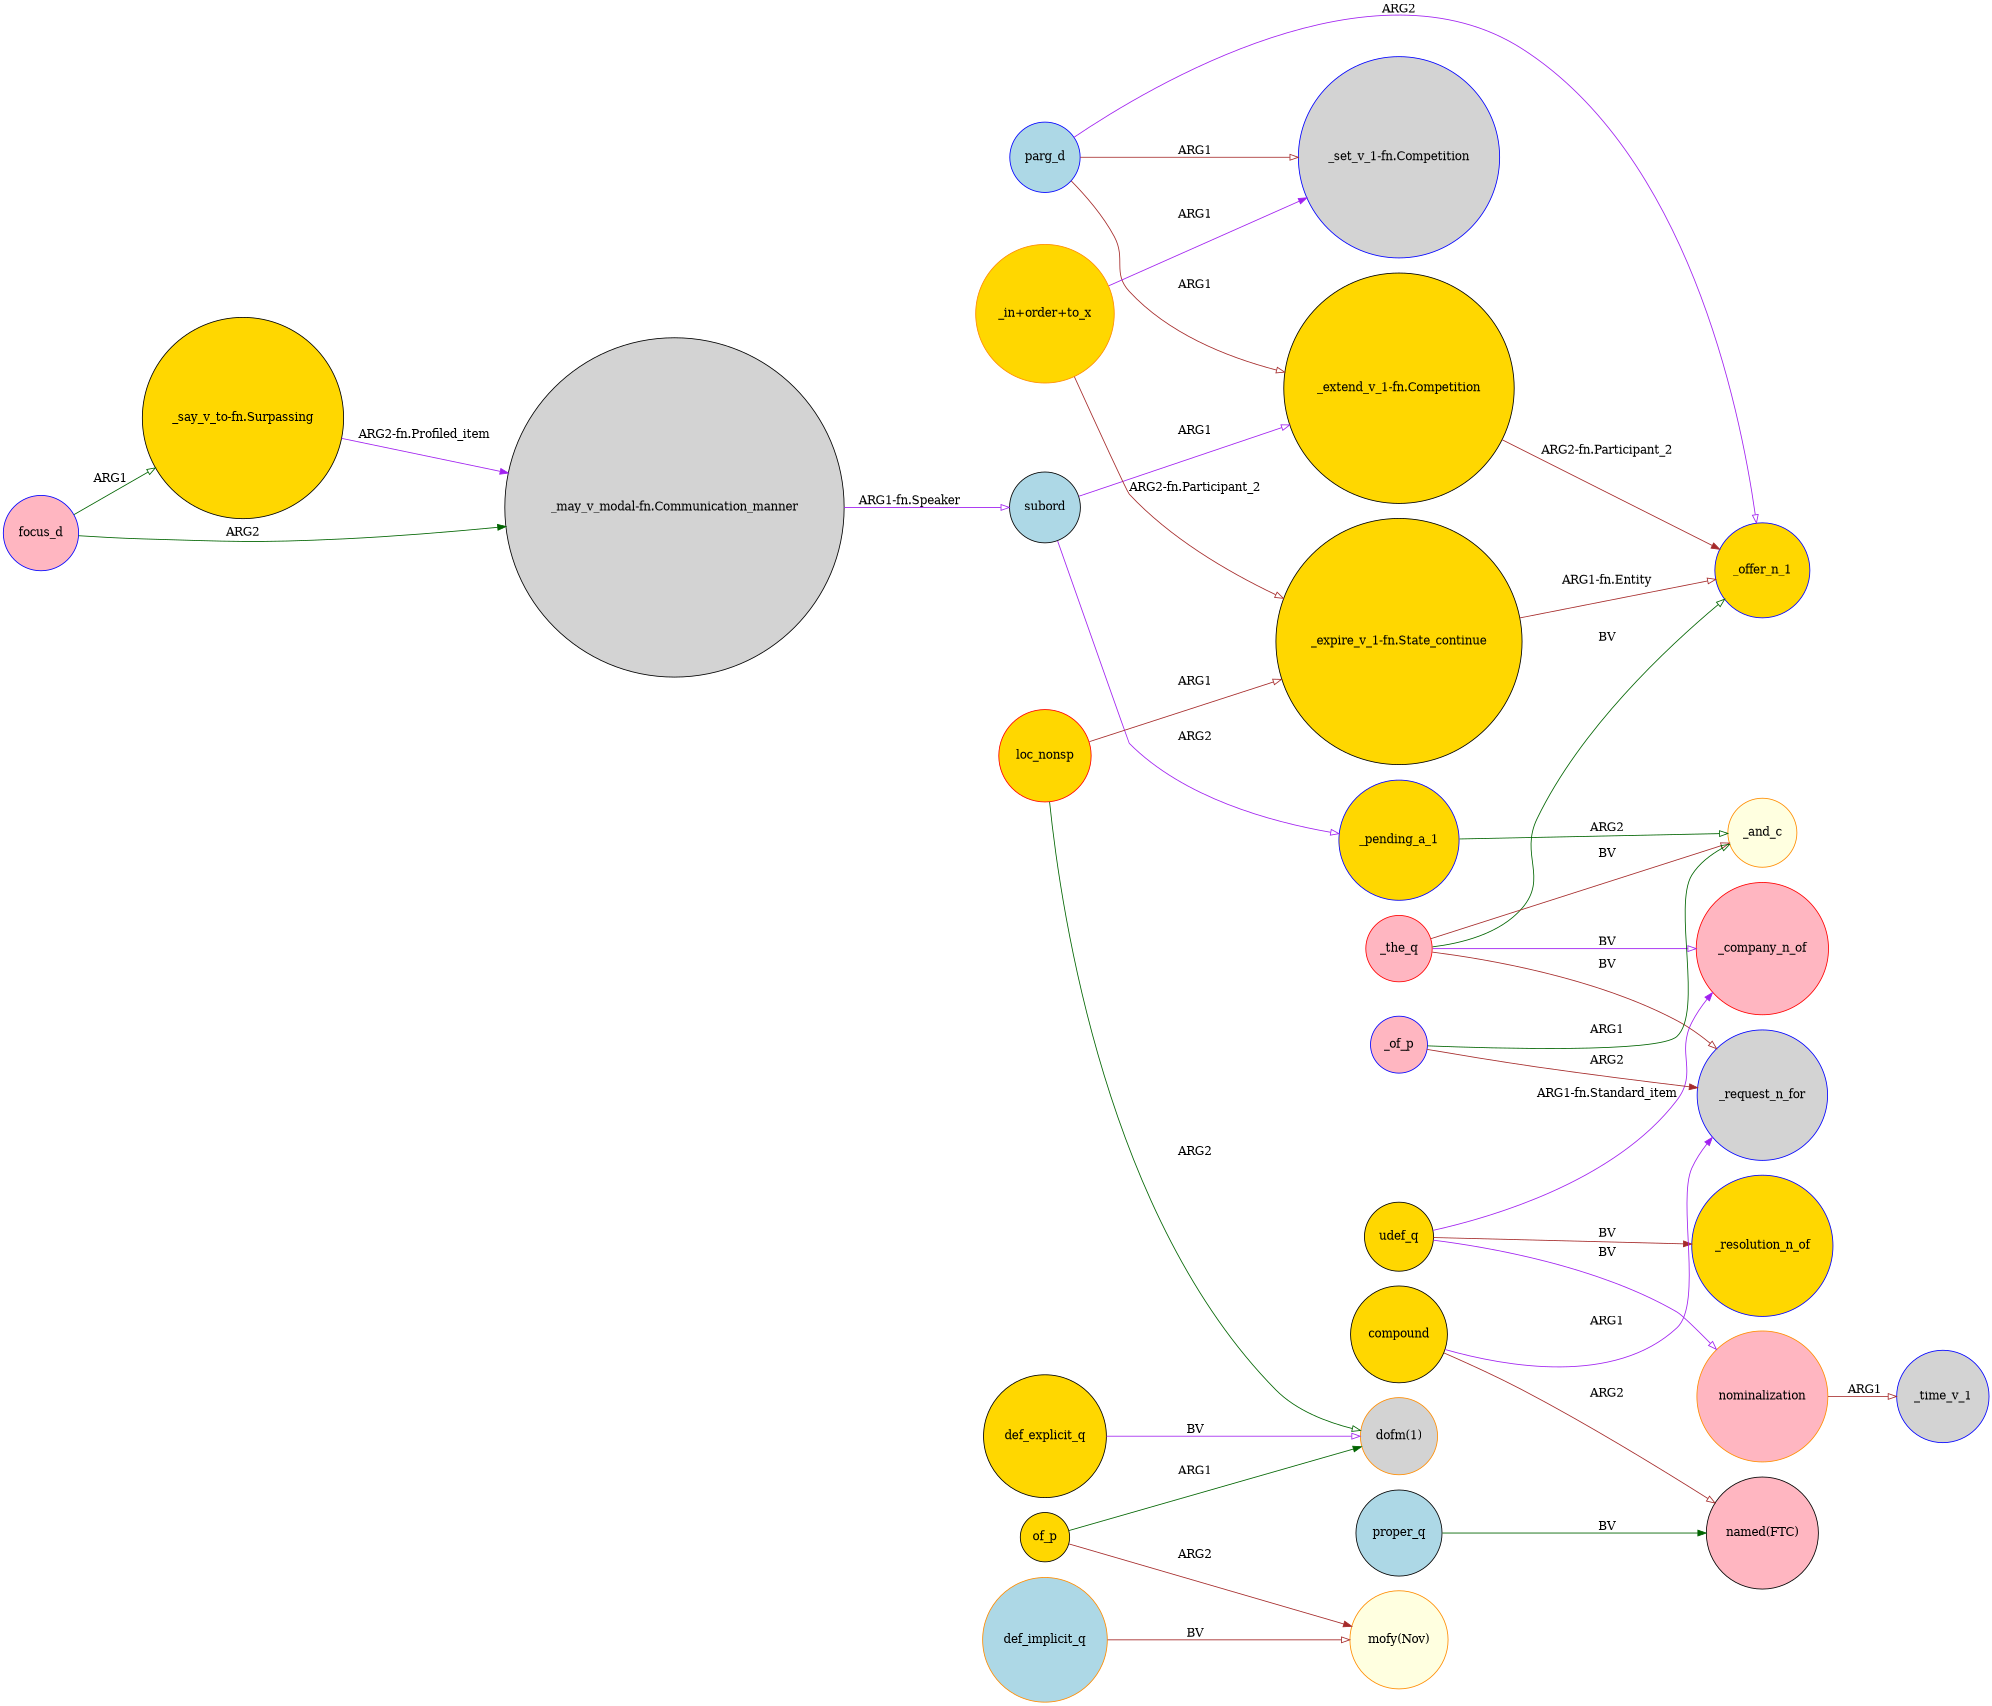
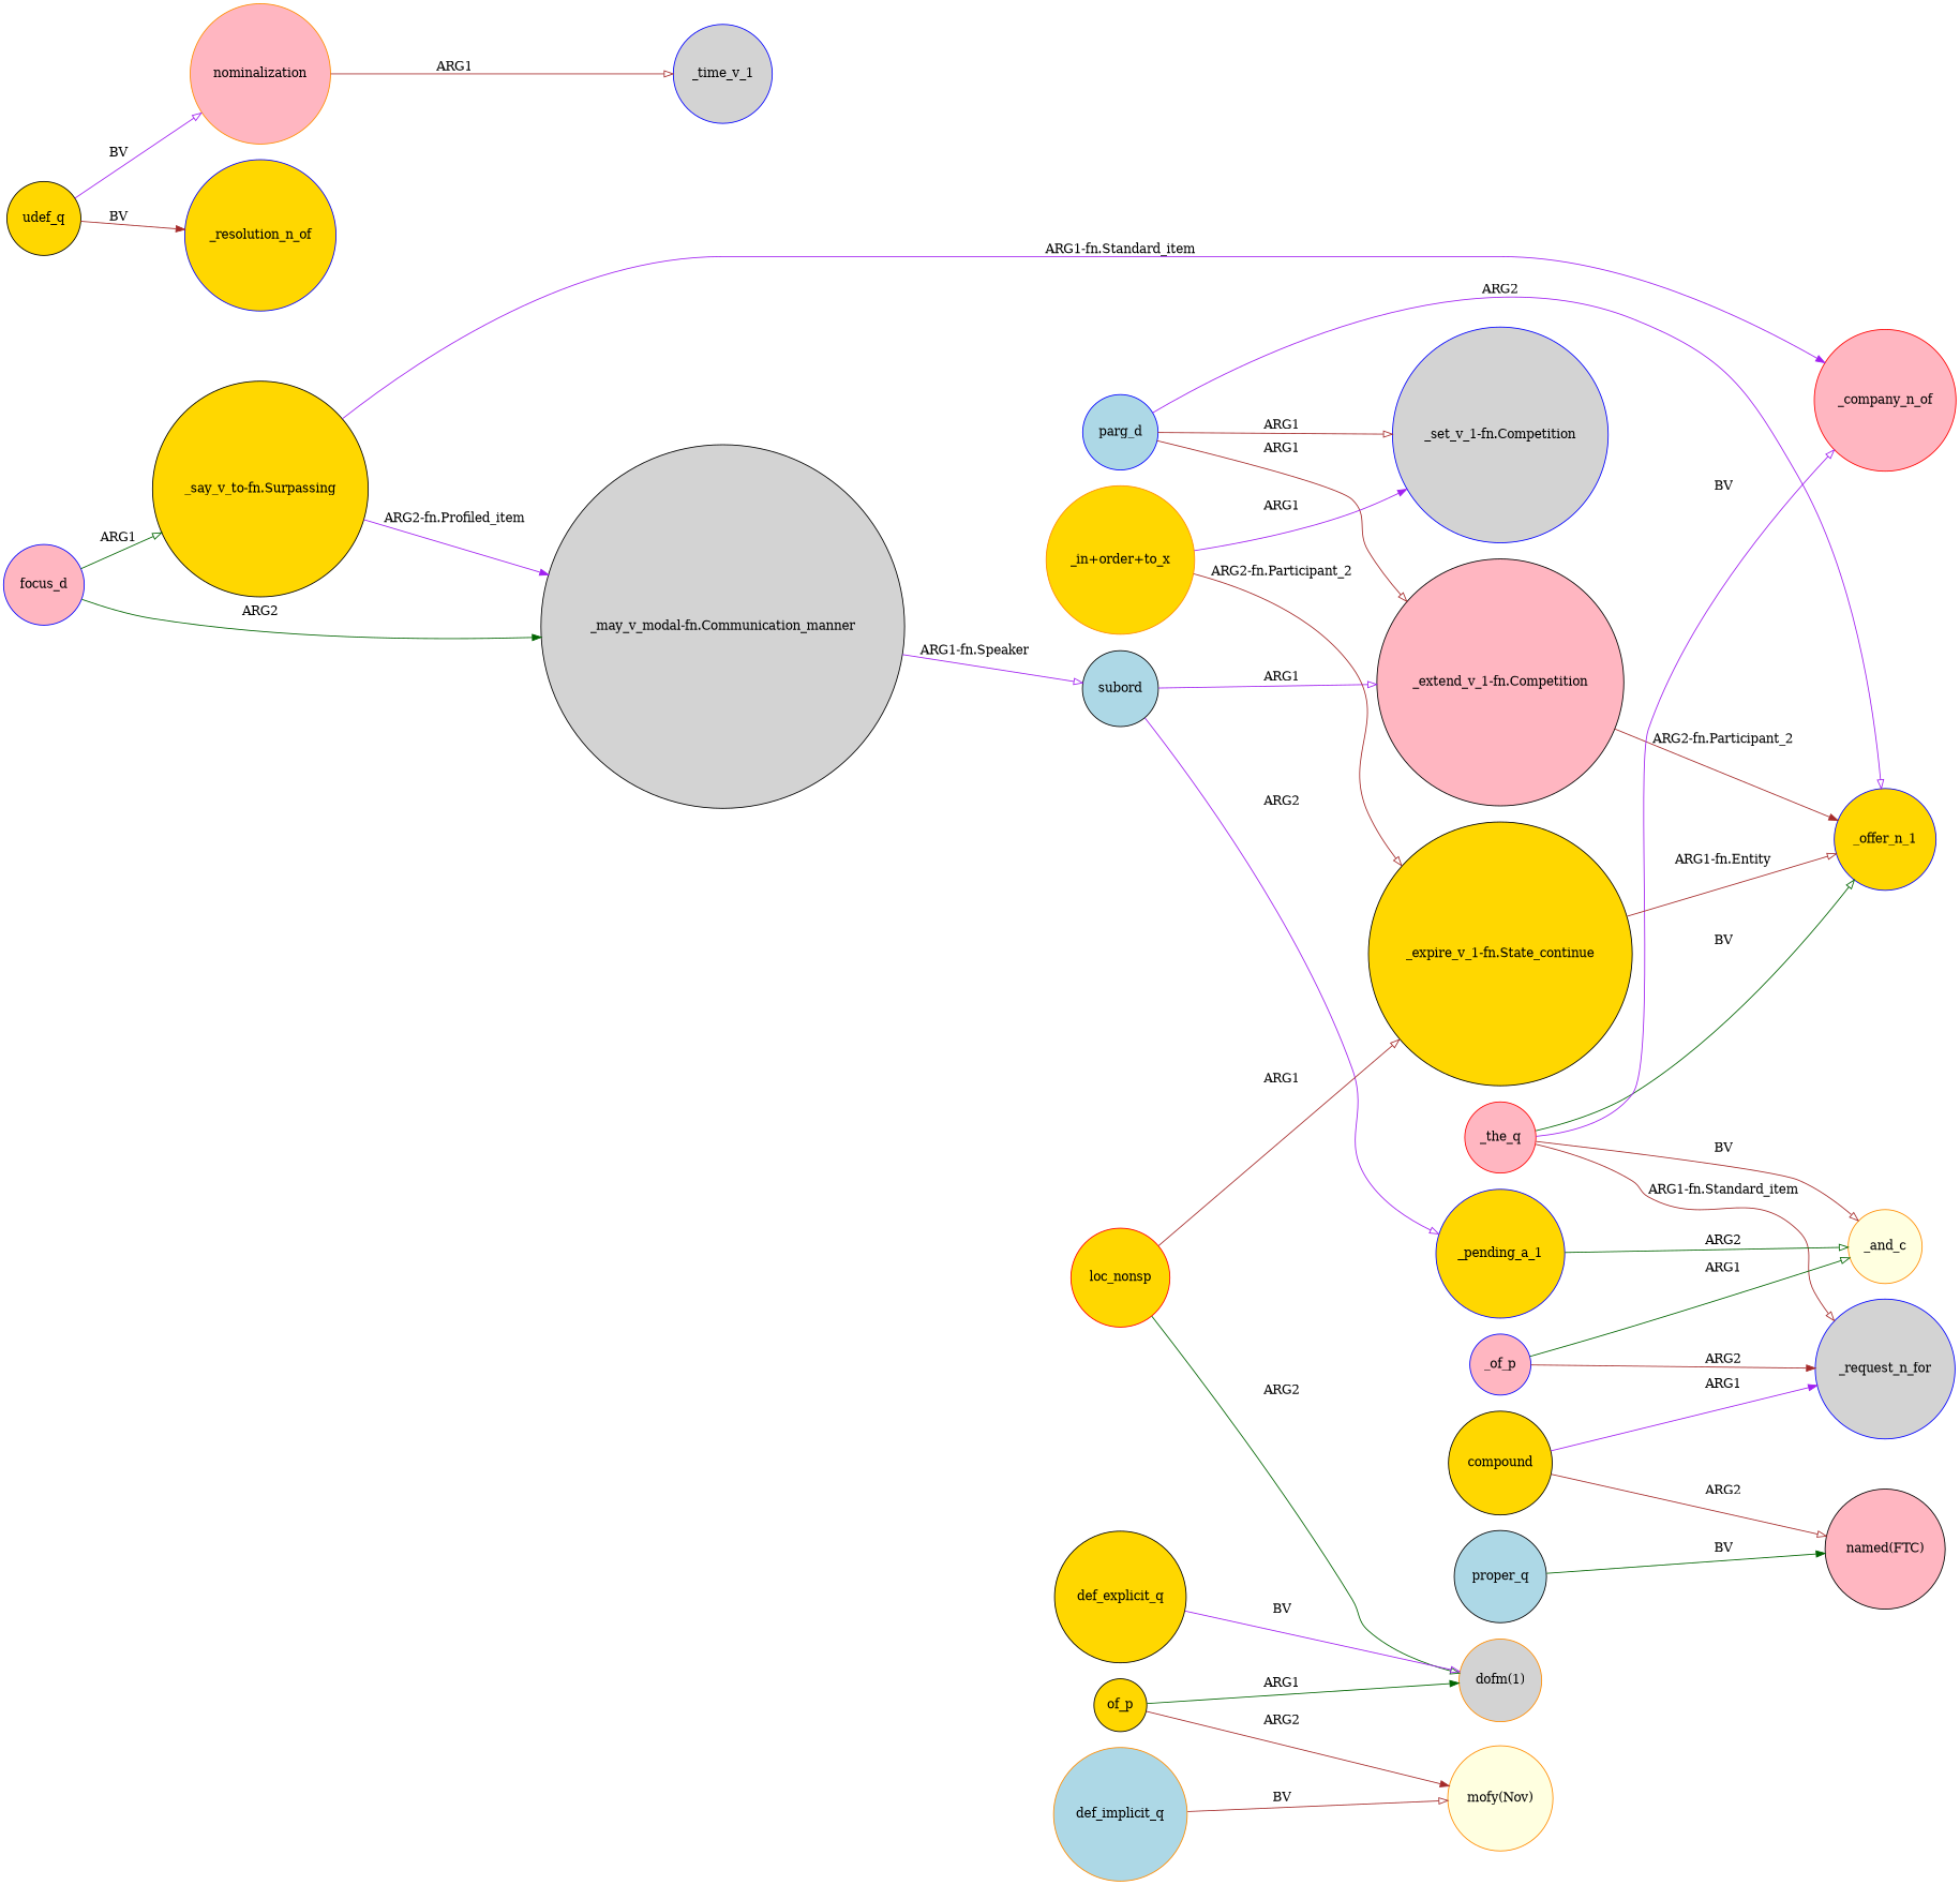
  digraph {
    rankdir=LR
    node [color=black fillcolor=gold shape=circle style=filled]
    edge [arrowhead=onormal color=brown]
    parg_d [color=blue fillcolor=lightblue]
    _offer_n_1 [color=blue]
-   "_extend_v_1-fn.Competition"
+   "_extend_v_1-fn.Competition" [fillcolor=lightpink]
    "_set_v_1-fn.Competition" [color=blue fillcolor=lightgrey]
    proper_q [fillcolor=lightblue]
    "named(FTC)" [fillcolor=lightpink]
    "mofy(Nov)" [color=darkorange fillcolor=lightyellow]
    of_p
    "dofm(1)" [color=darkorange fillcolor=lightgrey]
    _the_q [color=red fillcolor=lightpink]
    _and_c [color=darkorange fillcolor=lightyellow]
    _company_n_of [color=red fillcolor=lightpink]
    _request_n_for [color=blue fillcolor=lightgrey]
    "_say_v_to-fn.Surpassing"
    "_may_v_modal-fn.Communication_manner" [fillcolor=lightgrey]
    subord [fillcolor=lightblue]
    nominalization [color=darkorange fillcolor=lightpink]
    udef_q
    _resolution_n_of [color=blue]
    _time_v_1 [color=blue fillcolor=lightgrey]
    "_expire_v_1-fn.State_continue"
    focus_d [color=blue fillcolor=lightpink]
    _pending_a_1 [color=blue]
    loc_nonsp [color=red]
    "_in+order+to_x" [color=darkorange]
    compound
    _of_p [color=blue fillcolor=lightpink]
    def_explicit_q
    def_implicit_q [color=darkorange fillcolor=lightblue]
    parg_d -> _offer_n_1 [color=purple label=ARG2]
    parg_d -> "_extend_v_1-fn.Competition" [label=ARG1]
    parg_d -> "_set_v_1-fn.Competition" [label=ARG1]
    "_extend_v_1-fn.Competition" -> _offer_n_1 [arrowhead=normal label="ARG2-fn.Participant_2"]
    proper_q -> "named(FTC)" [arrowhead=normal color=darkgreen label=BV]
    of_p -> "mofy(Nov)" [arrowhead=normal label=ARG2]
    of_p -> "dofm(1)" [arrowhead=normal color=darkgreen label=ARG1]
    _the_q -> _offer_n_1 [color=darkgreen label=BV]
    _the_q -> _and_c [label=BV]
    _the_q -> _company_n_of [color=purple label=BV]
-   _the_q -> _request_n_for [label=BV]
-   udef_q -> _company_n_of [arrowhead=normal color=purple label="ARG1-fn.Standard_item"]
+   _the_q -> _request_n_for [label="ARG1-fn.Standard_item"]
+   "_say_v_to-fn.Surpassing" -> _company_n_of [arrowhead=normal color=purple label="ARG1-fn.Standard_item"]
    "_say_v_to-fn.Surpassing" -> "_may_v_modal-fn.Communication_manner" [arrowhead=normal color=purple label="ARG2-fn.Profiled_item"]
    "_may_v_modal-fn.Communication_manner" -> subord [color=purple label="ARG1-fn.Speaker"]
    subord -> "_extend_v_1-fn.Competition" [color=purple label=ARG1]
    subord -> _pending_a_1 [color=purple label=ARG2]
    nominalization -> _time_v_1 [label=ARG1]
    udef_q -> nominalization [color=purple label=BV]
    udef_q -> _resolution_n_of [arrowhead=normal label=BV]
    "_expire_v_1-fn.State_continue" -> _offer_n_1 [label="ARG1-fn.Entity"]
    focus_d -> "_say_v_to-fn.Surpassing" [color=darkgreen label=ARG1]
    focus_d -> "_may_v_modal-fn.Communication_manner" [arrowhead=normal color=darkgreen label=ARG2]
    _pending_a_1 -> _and_c [color=darkgreen label=ARG2]
    loc_nonsp -> "dofm(1)" [color=darkgreen label=ARG2]
    loc_nonsp -> "_expire_v_1-fn.State_continue" [label=ARG1]
    "_in+order+to_x" -> "_set_v_1-fn.Competition" [arrowhead=normal color=purple label=ARG1]
    "_in+order+to_x" -> "_expire_v_1-fn.State_continue" [label="ARG2-fn.Participant_2"]
    compound -> "named(FTC)" [label=ARG2]
    compound -> _request_n_for [arrowhead=normal color=purple label=ARG1]
    _of_p -> _and_c [color=darkgreen label=ARG1]
    _of_p -> _request_n_for [arrowhead=normal label=ARG2]
    def_explicit_q -> "dofm(1)" [color=purple label=BV]
    def_implicit_q -> "mofy(Nov)" [label=BV]
  }
